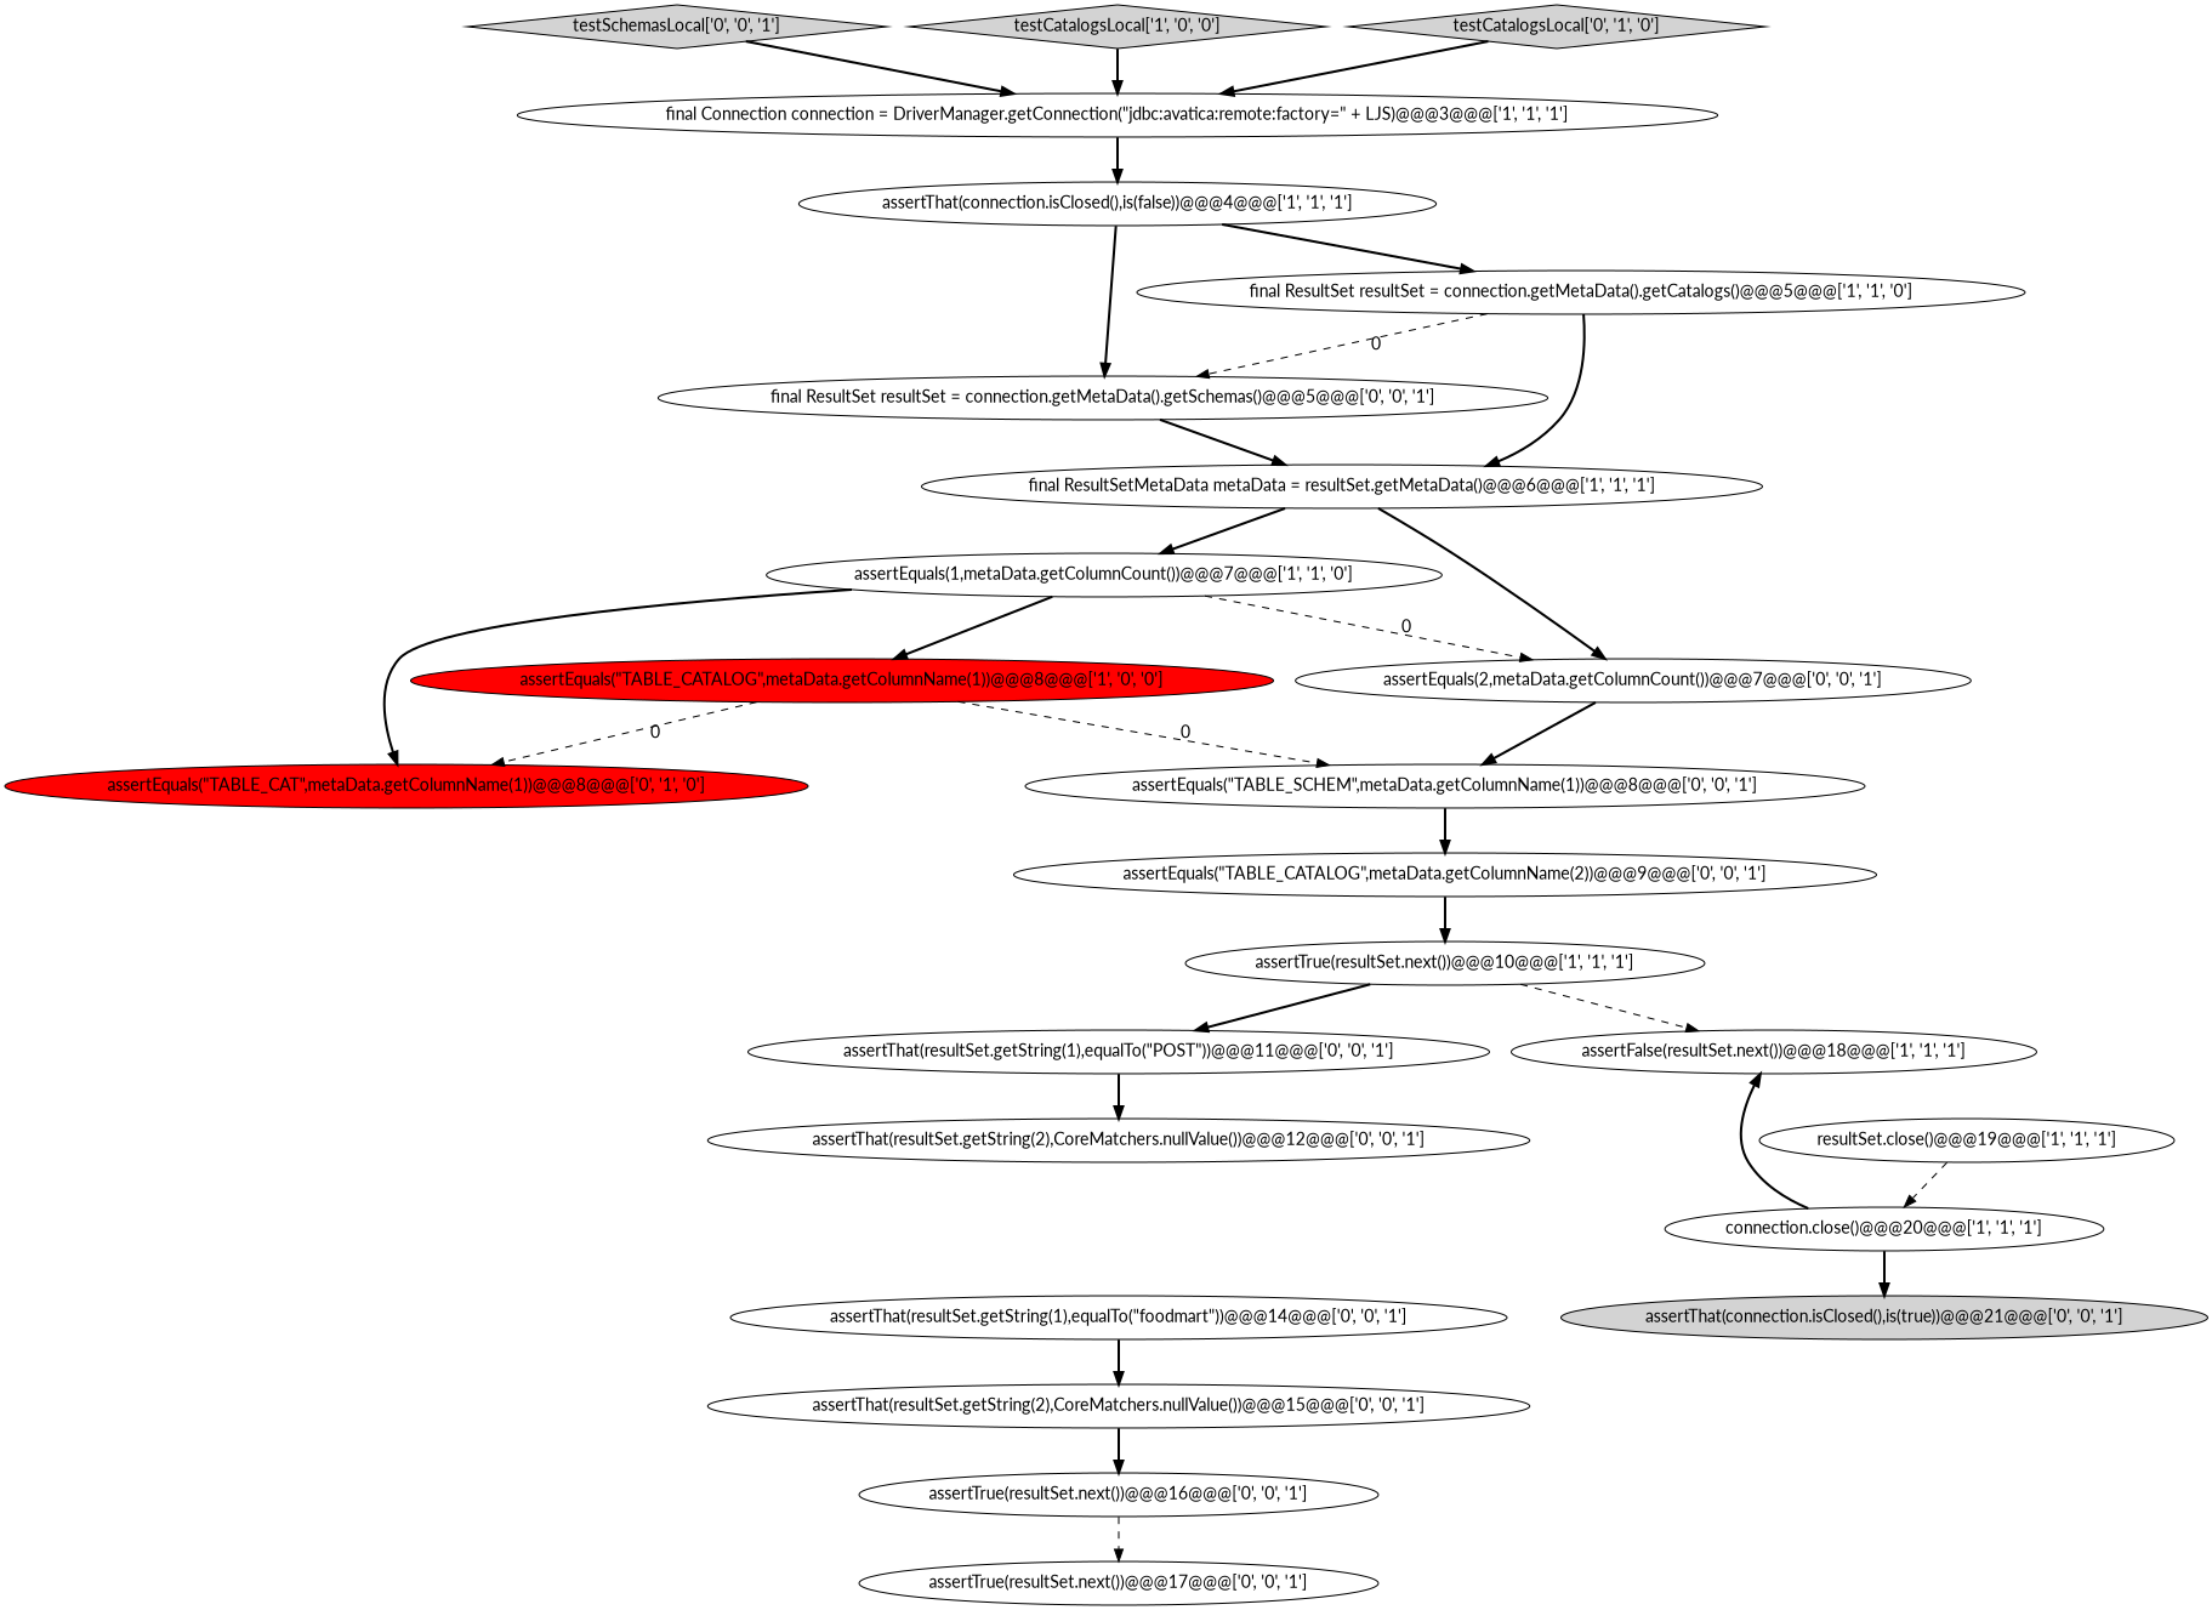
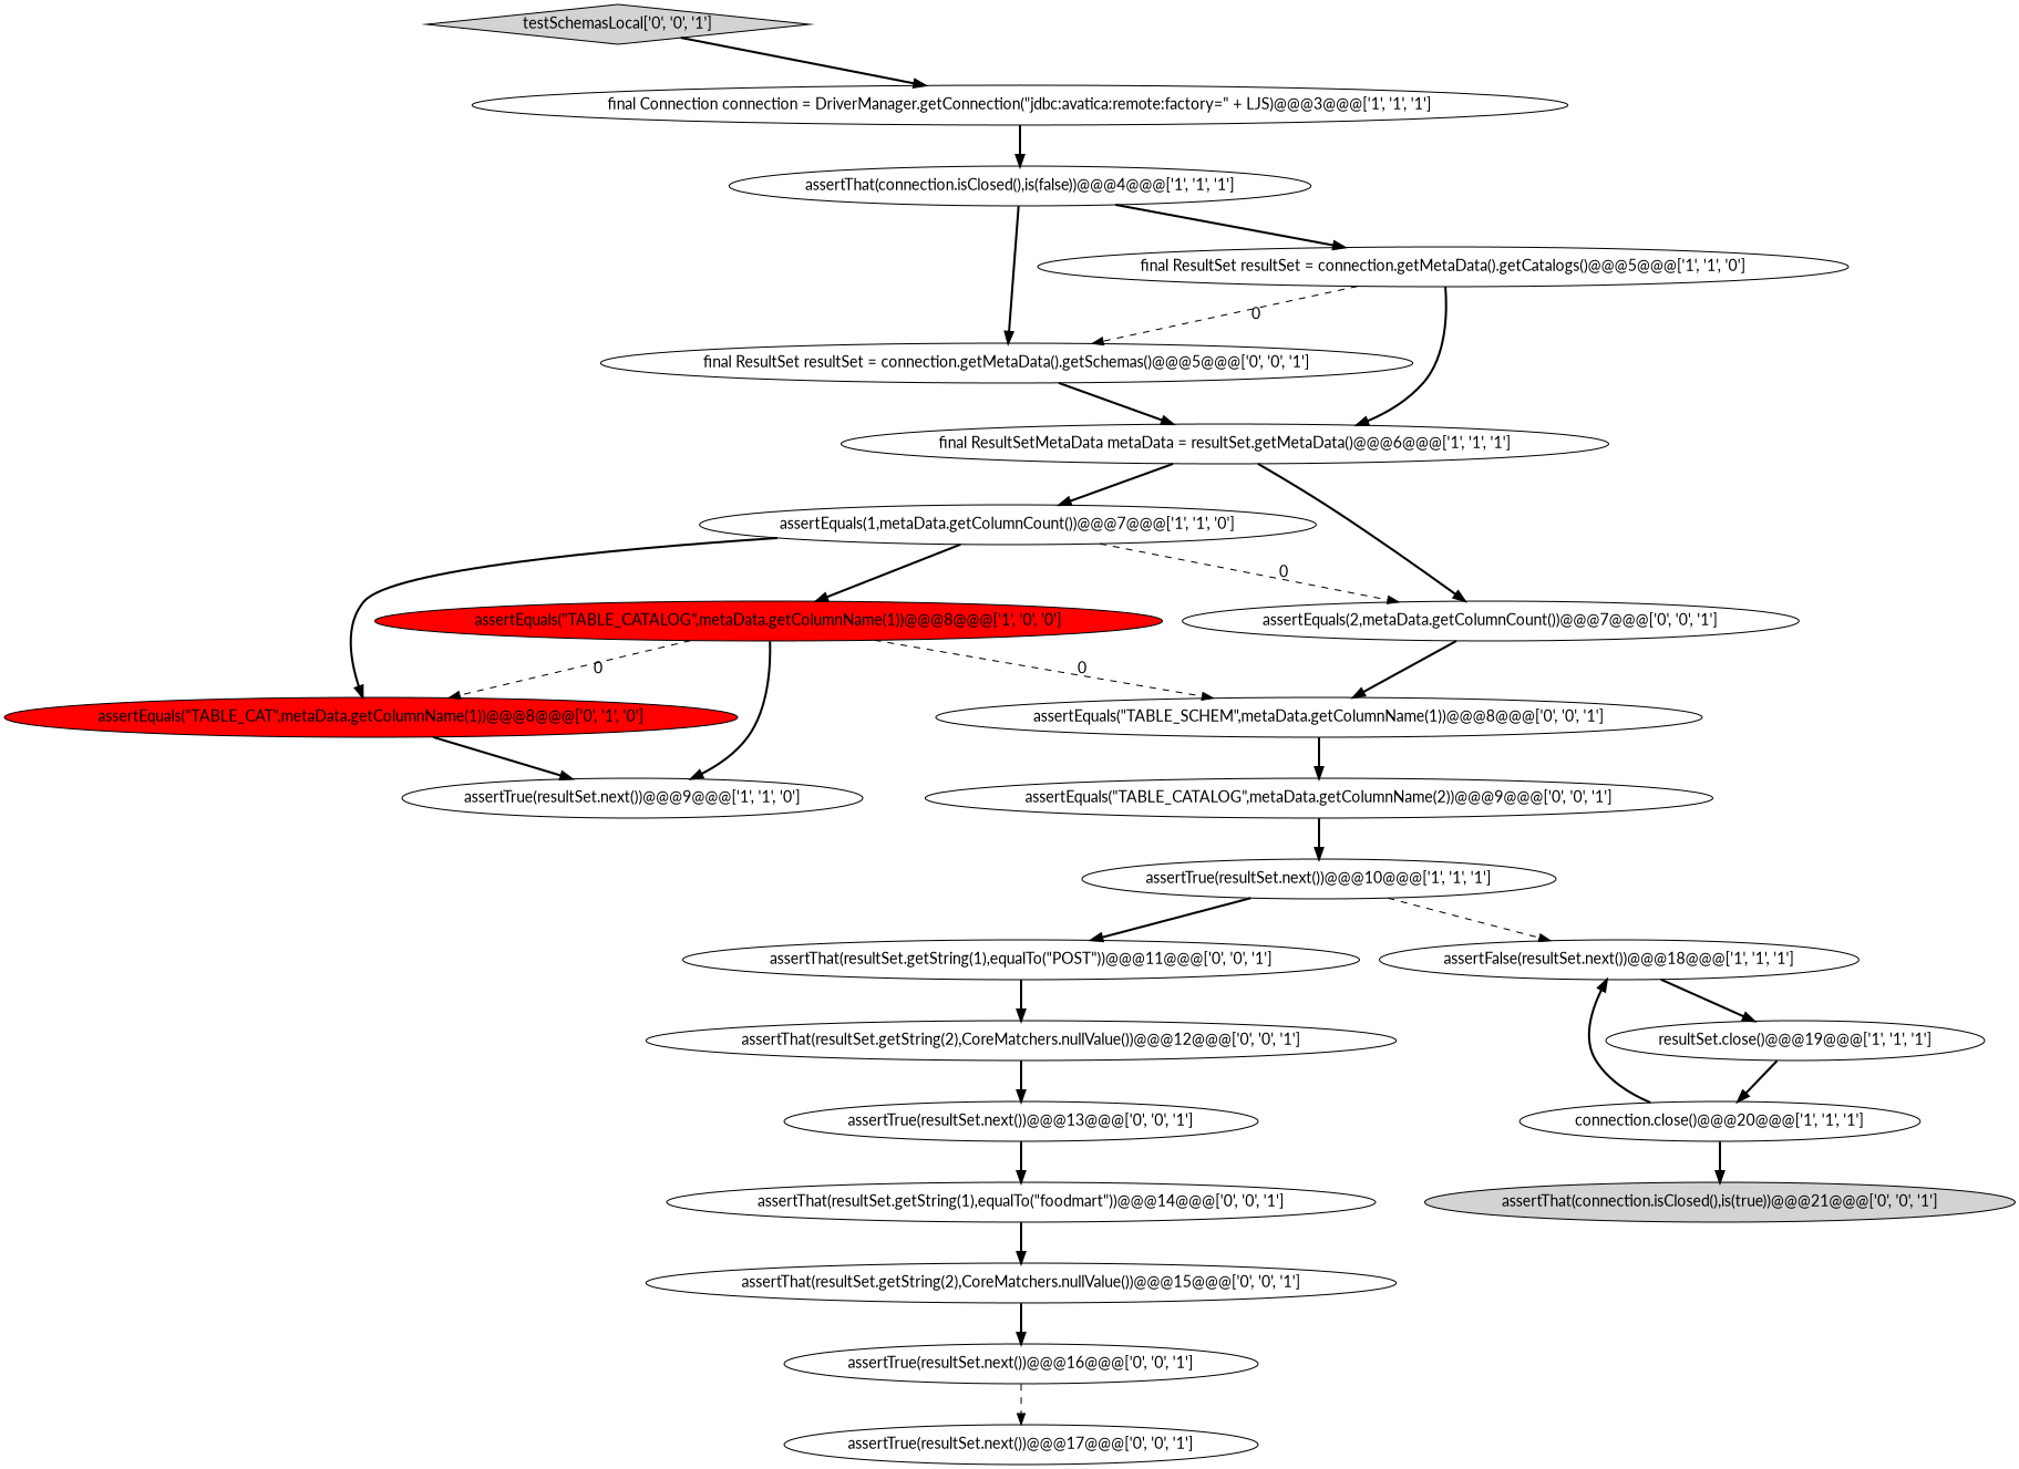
  digraph {
    fontname=Lato
    node [fillcolor=white fontname=Lato shape=ellipse style=filled]
    edge [fontname=Lato style=bold]
    n1 [label="final ResultSet resultSet = connection.getMetaData().getSchemas()@@@5@@@['0', '0', '1']"]
    n2 [label="final ResultSetMetaData metaData = resultSet.getMetaData()@@@6@@@['1', '1', '1']"]
    n3 [label="assertEquals(1,metaData.getColumnCount())@@@7@@@['1', '1', '0']"]
    n4 [label="assertEquals(2,metaData.getColumnCount())@@@7@@@['0', '0', '1']"]
    n5 [label="assertThat(resultSet.getString(1),equalTo(\"POST\"))@@@11@@@['0', '0', '1']"]
    n6 [label="assertThat(resultSet.getString(2),CoreMatchers.nullValue())@@@12@@@['0', '0', '1']"]
+   n7 [label="assertTrue(resultSet.next())@@@13@@@['0', '0', '1']"]
    n8 [label="connection.close()@@@20@@@['1', '1', '1']"]
    n9 [fillcolor=lightgray label="assertThat(connection.isClosed(),is(true))@@@21@@@['0', '0', '1']"]
    n10 [label="assertFalse(resultSet.next())@@@18@@@['1', '1', '1']"]
    n11 [fillcolor=lightgray label="testSchemasLocal['0', '0', '1']" shape=diamond]
    n12 [label="final Connection connection = DriverManager.getConnection(\"jdbc:avatica:remote:factory=\" + LJS)@@@3@@@['1', '1', '1']"]
    n13 [label="assertThat(connection.isClosed(),is(false))@@@4@@@['1', '1', '1']"]
    n14 [fillcolor=red label="assertEquals(\"TABLE_CATALOG\",metaData.getColumnName(1))@@@8@@@['1', '0', '0']"]
    n15 [fillcolor=red label="assertEquals(\"TABLE_CAT\",metaData.getColumnName(1))@@@8@@@['0', '1', '0']"]
    n16 [label="assertEquals(\"TABLE_SCHEM\",metaData.getColumnName(1))@@@8@@@['0', '0', '1']"]
+   n17 [label="assertTrue(resultSet.next())@@@9@@@['1', '1', '0']"]
    n18 [label="assertEquals(\"TABLE_CATALOG\",metaData.getColumnName(2))@@@9@@@['0', '0', '1']"]
    n19 [label="assertTrue(resultSet.next())@@@10@@@['1', '1', '1']"]
    n20 [label="final ResultSet resultSet = connection.getMetaData().getCatalogs()@@@5@@@['1', '1', '0']"]
-   n21 [fillcolor=lightgray label="testCatalogsLocal['1', '0', '0']" shape=diamond]
    n22 [label="resultSet.close()@@@19@@@['1', '1', '1']"]
    n23 [label="assertThat(resultSet.getString(2),CoreMatchers.nullValue())@@@15@@@['0', '0', '1']"]
    n24 [label="assertTrue(resultSet.next())@@@16@@@['0', '0', '1']"]
    n25 [label="assertTrue(resultSet.next())@@@17@@@['0', '0', '1']"]
    n26 [label="assertThat(resultSet.getString(1),equalTo(\"foodmart\"))@@@14@@@['0', '0', '1']"]
-   n27 [fillcolor=lightgray label="testCatalogsLocal['0', '1', '0']" shape=diamond]
    n1 -> n2
    n2 -> n3
    n2 -> n4
    n3 -> n4 [label=0 style=dashed]
    n3 -> n14
    n3 -> n15
    n4 -> n16
    n5 -> n6
+   n6 -> n7
+   n7 -> n26
    n8 -> n9
    n8 -> n10
+   n10 -> n22
    n11 -> n12
    n12 -> n13
    n13 -> n1
    n13 -> n20
    n14 -> n15 [label=0 style=dashed]
    n14 -> n16 [label=0 style=dashed]
+   n14 -> n17
+   n15 -> n17
    n16 -> n18
    n18 -> n19
    n19 -> n5
    n19 -> n10 [style=dashed]
    n20 -> n1 [label=0 style=dashed]
    n20 -> n2
-   n21 -> n12
-   n22 -> n8 [style=dashed]
+   n22 -> n8
    n23 -> n24
    n24 -> n25 [style=dashed]
    n26 -> n23
-   n27 -> n12
  }
